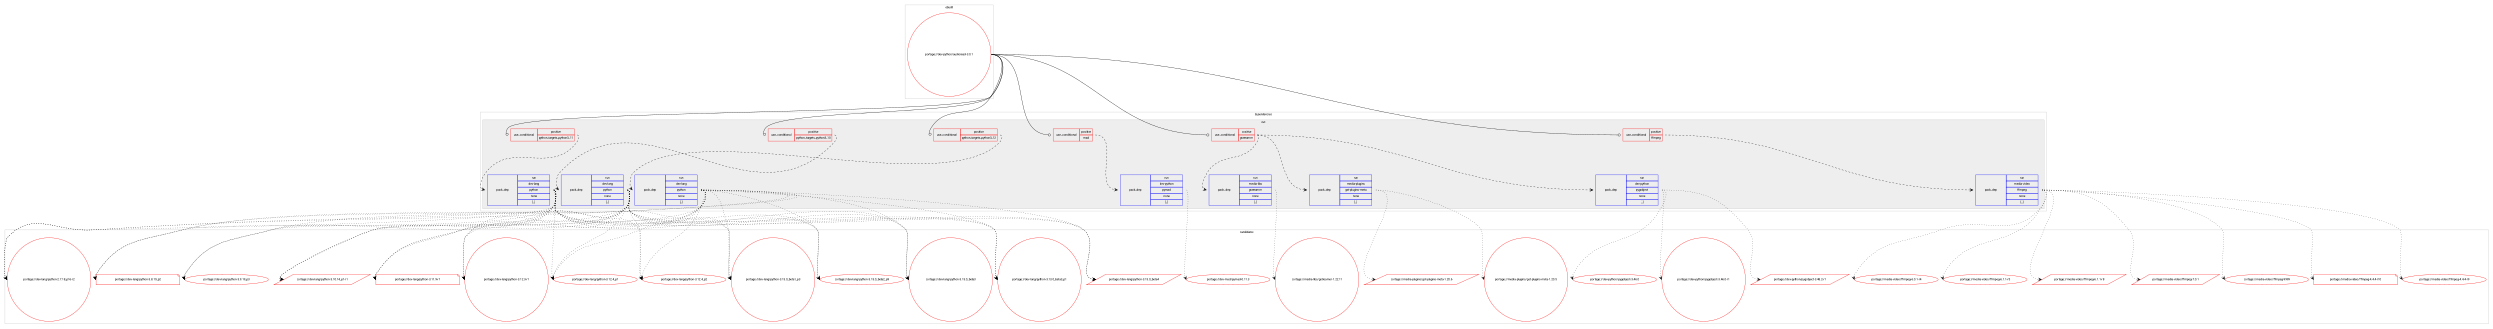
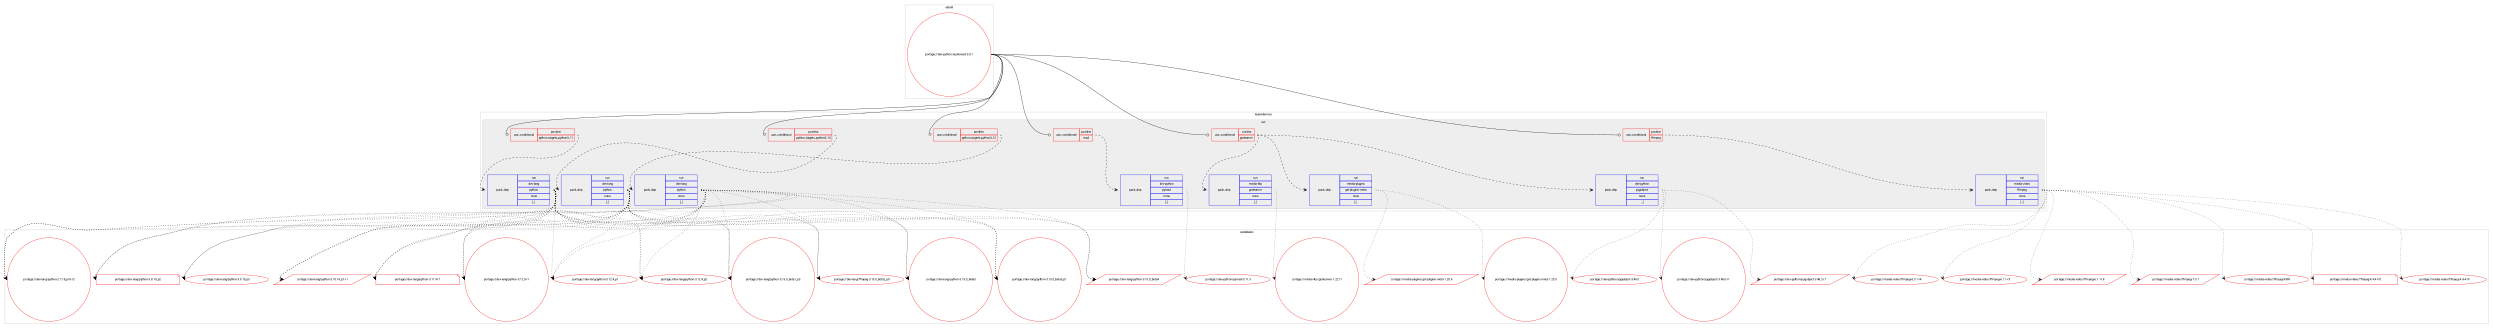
  digraph {
    compound=true
    concentrate=true
    fontname=Roboto
    fontsize=10
    newrank=true
    rankdir=TB
    ranksep=1.5
    node [color=red fontname=Roboto fontsize=10 shape=none]
    edge [arrowhead=vee fontname=Roboto headport=w style=dotted tailport=e weight=100]
    n1 [label="portage://dev-python/audioread-3.0.1" shape=circle width=4]
    n2 [color=blue label=<<TABLE BORDER="0" CELLBORDER="1" CELLSPACING="0" CELLPADDING="4" WIDTH="220"><TR><TD ROWSPAN="6" CELLPADDING="30">pack_dep</TD></TR><TR><TD WIDTH="110">run</TD></TR><TR><TD>media-video</TD></TR><TR><TD>ffmpeg</TD></TR><TR><TD>none</TD></TR><TR><TD>[,,]</TD></TR></TABLE>>]
    n3 [label=<<TABLE BORDER="0" CELLBORDER="1" CELLSPACING="0" CELLPADDING="4"><TR><TD ROWSPAN="3" CELLPADDING="10">use_conditional</TD></TR><TR><TD>positive</TD></TR><TR><TD>ffmpeg</TD></TR></TABLE>>]
    n4 [color=blue label=<<TABLE BORDER="0" CELLBORDER="1" CELLSPACING="0" CELLPADDING="4" WIDTH="220"><TR><TD ROWSPAN="6" CELLPADDING="30">pack_dep</TD></TR><TR><TD WIDTH="110">run</TD></TR><TR><TD>dev-python</TD></TR><TR><TD>pygobject</TD></TR><TR><TD>none</TD></TR><TR><TD>[,,]</TD></TR></TABLE>>]
    n5 [color=blue label=<<TABLE BORDER="0" CELLBORDER="1" CELLSPACING="0" CELLPADDING="4" WIDTH="220"><TR><TD ROWSPAN="6" CELLPADDING="30">pack_dep</TD></TR><TR><TD WIDTH="110">run</TD></TR><TR><TD>media-libs</TD></TR><TR><TD>gstreamer</TD></TR><TR><TD>none</TD></TR><TR><TD>[,,]</TD></TR></TABLE>>]
    n6 [color=blue label=<<TABLE BORDER="0" CELLBORDER="1" CELLSPACING="0" CELLPADDING="4" WIDTH="220"><TR><TD ROWSPAN="6" CELLPADDING="30">pack_dep</TD></TR><TR><TD WIDTH="110">run</TD></TR><TR><TD>media-plugins</TD></TR><TR><TD>gst-plugins-meta</TD></TR><TR><TD>none</TD></TR><TR><TD>[,,]</TD></TR></TABLE>>]
    n7 [label=<<TABLE BORDER="0" CELLBORDER="1" CELLSPACING="0" CELLPADDING="4"><TR><TD ROWSPAN="3" CELLPADDING="10">use_conditional</TD></TR><TR><TD>positive</TD></TR><TR><TD>gstreamer</TD></TR></TABLE>>]
    n8 [color=blue label=<<TABLE BORDER="0" CELLBORDER="1" CELLSPACING="0" CELLPADDING="4" WIDTH="220"><TR><TD ROWSPAN="6" CELLPADDING="30">pack_dep</TD></TR><TR><TD WIDTH="110">run</TD></TR><TR><TD>dev-python</TD></TR><TR><TD>pymad</TD></TR><TR><TD>none</TD></TR><TR><TD>[,,]</TD></TR></TABLE>>]
    n9 [label=<<TABLE BORDER="0" CELLBORDER="1" CELLSPACING="0" CELLPADDING="4"><TR><TD ROWSPAN="3" CELLPADDING="10">use_conditional</TD></TR><TR><TD>positive</TD></TR><TR><TD>mad</TD></TR></TABLE>>]
    n10 [color=blue label=<<TABLE BORDER="0" CELLBORDER="1" CELLSPACING="0" CELLPADDING="4" WIDTH="220"><TR><TD ROWSPAN="6" CELLPADDING="30">pack_dep</TD></TR><TR><TD WIDTH="110">run</TD></TR><TR><TD>dev-lang</TD></TR><TR><TD>python</TD></TR><TR><TD>none</TD></TR><TR><TD>[,,]</TD></TR></TABLE>>]
    n11 [label=<<TABLE BORDER="0" CELLBORDER="1" CELLSPACING="0" CELLPADDING="4"><TR><TD ROWSPAN="3" CELLPADDING="10">use_conditional</TD></TR><TR><TD>positive</TD></TR><TR><TD>python_targets_python3_10</TD></TR></TABLE>>]
    n12 [color=blue label=<<TABLE BORDER="0" CELLBORDER="1" CELLSPACING="0" CELLPADDING="4" WIDTH="220"><TR><TD ROWSPAN="6" CELLPADDING="30">pack_dep</TD></TR><TR><TD WIDTH="110">run</TD></TR><TR><TD>dev-lang</TD></TR><TR><TD>python</TD></TR><TR><TD>none</TD></TR><TR><TD>[,,]</TD></TR></TABLE>>]
    n13 [label=<<TABLE BORDER="0" CELLBORDER="1" CELLSPACING="0" CELLPADDING="4"><TR><TD ROWSPAN="3" CELLPADDING="10">use_conditional</TD></TR><TR><TD>positive</TD></TR><TR><TD>python_targets_python3_11</TD></TR></TABLE>>]
    n14 [color=blue label=<<TABLE BORDER="0" CELLBORDER="1" CELLSPACING="0" CELLPADDING="4" WIDTH="220"><TR><TD ROWSPAN="6" CELLPADDING="30">pack_dep</TD></TR><TR><TD WIDTH="110">run</TD></TR><TR><TD>dev-lang</TD></TR><TR><TD>python</TD></TR><TR><TD>none</TD></TR><TR><TD>[,,]</TD></TR></TABLE>>]
    n15 [label=<<TABLE BORDER="0" CELLBORDER="1" CELLSPACING="0" CELLPADDING="4"><TR><TD ROWSPAN="3" CELLPADDING="10">use_conditional</TD></TR><TR><TD>positive</TD></TR><TR><TD>python_targets_python3_12</TD></TR></TABLE>>]
    n16 [label="portage://media-video/ffmpeg-9999" shape=ellipse width=4]
    n17 [label="portage://media-video/ffmpeg-7.0.1" shape=parallelogram width=4]
    n18 [label="portage://media-video/ffmpeg-6.1.1-r8" shape=parallelogram width=4]
    n19 [label="portage://media-video/ffmpeg-6.1.1-r5" shape=ellipse width=4]
    n20 [label="portage://media-video/ffmpeg-6.0.1-r4" shape=ellipse width=4]
    n21 [label="portage://media-video/ffmpeg-4.4.4-r9" shape=ellipse width=4]
    n22 [label="portage://media-video/ffmpeg-4.4.4-r10" shape=note width=4]
    n23 [label="portage://dev-python/pygobject-3.48.2-r1" shape=parallelogram width=4]
    n24 [label="portage://dev-python/pygobject-3.46.0-r1" shape=circle width=4]
    n25 [label="portage://dev-python/pygobject-3.46.0" shape=ellipse width=4]
    n26 [label="portage://media-libs/gstreamer-1.22.11" shape=circle width=4]
    n27 [label="portage://media-plugins/gst-plugins-meta-1.20.6" shape=parallelogram width=4]
    n28 [label="portage://media-plugins/gst-plugins-meta-1.20.5" shape=circle width=4]
-   n29 [label="portage://dev-mad/pymad-0.11.3" shape=ellipse width=4]
+   n29 [label="portage://dev-python/pymad-0.11.3" shape=ellipse width=4]
    n30 [label="portage://dev-lang/python-3.13.0_beta4" shape=parallelogram width=4]
    n31 [label="portage://dev-lang/python-3.13.0_beta3_p1" shape=circle width=4]
    n32 [label="portage://dev-lang/python-3.13.0_beta3" shape=circle width=4]
-   n33 [label="portage://dev-lang/python-3.13.0_beta2_p9" shape=ellipse width=4]
+   n33 [label="portage://dev-lang/ffmpeg-3.13.0_beta2_p9" shape=ellipse width=4]
    n34 [label="portage://dev-lang/python-3.13.0_beta1_p3" shape=circle width=4]
    n35 [label="portage://dev-lang/python-3.12.4_p2" shape=ellipse width=4]
    n36 [label="portage://dev-lang/python-3.12.4_p1" shape=ellipse width=4]
    n37 [label="portage://dev-lang/python-3.12.3-r1" shape=circle width=4]
    n38 [label="portage://dev-lang/python-3.11.9-r1" shape=note width=4]
    n39 [label="portage://dev-lang/python-3.10.14_p1-r1" shape=parallelogram width=4]
    n40 [label="portage://dev-lang/python-3.9.19_p3" shape=ellipse width=4]
    n41 [label="portage://dev-lang/python-3.8.19_p2" shape=note width=4]
    n42 [label="portage://dev-lang/python-2.7.18_p16-r2" shape=circle width=4]
    subgraph cluster_1 {
      color=gray
      label=<<i>ebuild</i>>
      n1
    }
    subgraph cluster_2 {
      color=gray
      label=<<i>dependencies</i>>
      subgraph cluster_3 {
        color=gray
        fillcolor="#eeeeee"
        label=<<i>compile</i>>
        style=filled
      }
      subgraph cluster_4 {
        color=gray
        fillcolor="#eeeeee"
        label=<<i>compile and run</i>>
        style=filled
      }
      subgraph cluster_5 {
        color=gray
        fillcolor="#eeeeee"
        label=<<i>run</i>>
        style=filled
        subgraph sub_6 {
          color=gray
          fillcolor="#eeeeee"
          label=<<i>run</i>>
          style=filled
          n3
          subgraph sub_7 {
            color=gray
            fillcolor="#eeeeee"
            label=<<i>run</i>>
            style=filled
            n2
          }
        }
        subgraph sub_8 {
          color=gray
          fillcolor="#eeeeee"
          label=<<i>run</i>>
          style=filled
          n7
          subgraph sub_9 {
            color=gray
            fillcolor="#eeeeee"
            label=<<i>run</i>>
            style=filled
            n4
          }
          subgraph sub_10 {
            color=gray
            fillcolor="#eeeeee"
            label=<<i>run</i>>
            style=filled
            n5
          }
          subgraph sub_11 {
            color=gray
            fillcolor="#eeeeee"
            label=<<i>run</i>>
            style=filled
            n6
          }
        }
        subgraph sub_12 {
          color=gray
          fillcolor="#eeeeee"
          label=<<i>run</i>>
          style=filled
          n9
          subgraph sub_13 {
            color=gray
            fillcolor="#eeeeee"
            label=<<i>run</i>>
            style=filled
            n8
          }
        }
        subgraph sub_14 {
          color=gray
          fillcolor="#eeeeee"
          label=<<i>run</i>>
          style=filled
          n11
          subgraph sub_15 {
            color=gray
            fillcolor="#eeeeee"
            label=<<i>run</i>>
            style=filled
            n10
          }
        }
        subgraph sub_16 {
          color=gray
          fillcolor="#eeeeee"
          label=<<i>run</i>>
          style=filled
          n13
          subgraph sub_17 {
            color=gray
            fillcolor="#eeeeee"
            label=<<i>run</i>>
            style=filled
            n12
          }
        }
        subgraph sub_18 {
          color=gray
          fillcolor="#eeeeee"
          label=<<i>run</i>>
          style=filled
          n15
          subgraph sub_19 {
            color=gray
            fillcolor="#eeeeee"
            label=<<i>run</i>>
            style=filled
            n14
          }
        }
      }
    }
    subgraph cluster_20 {
      color=gray
      label=<<i>candidates</i>>
      rank=same
      subgraph sub_21 {
        color=black
        label=<<i>candidates</i>>
        nodesep=1
        rank=same
        n16
        n17
        n18
        n19
        n20
        n21
        n22
      }
      subgraph sub_22 {
        color=black
        label=<<i>candidates</i>>
        nodesep=1
        rank=same
        n23
        n24
        n25
      }
      subgraph sub_23 {
        color=black
        label=<<i>candidates</i>>
        nodesep=1
        rank=same
        n26
      }
      subgraph sub_24 {
        color=black
        label=<<i>candidates</i>>
        nodesep=1
        rank=same
        n27
        n28
      }
      subgraph sub_25 {
        color=black
        label=<<i>candidates</i>>
        nodesep=1
        rank=same
        n29
      }
      subgraph sub_26 {
        color=black
        label=<<i>candidates</i>>
        nodesep=1
        rank=same
        n30
        n31
        n32
        n33
        n34
        n35
        n36
        n37
        n38
        n39
        n40
        n41
        n42
      }
      subgraph sub_27 {
        color=black
        label=<<i>candidates</i>>
        nodesep=1
        rank=same
        n30
        n31
        n32
        n33
        n34
        n35
        n36
        n37
        n38
        n39
        n40
        n41
        n42
      }
      subgraph sub_28 {
        color=black
        label=<<i>candidates</i>>
        nodesep=1
        rank=same
        n30
        n31
        n32
        n33
        n34
        n35
        n36
        n37
        n38
        n39
        n40
        n41
        n42
      }
    }
    n1 -> n3 [arrowhead=odot style=solid weight=20]
    n1 -> n7 [arrowhead=odot style=solid weight=20]
    n1 -> n9 [arrowhead=odot style=solid weight=20]
    n1 -> n11 [arrowhead=odot style=solid weight=20]
    n1 -> n13 [arrowhead=odot style=solid weight=20]
    n1 -> n15 [arrowhead=odot style=solid weight=20]
    n2 -> n16
    n2 -> n17
    n2 -> n18
    n2 -> n19
    n2 -> n20
    n2 -> n21
    n2 -> n22
    n3 -> n2 [style=dashed weight=20]
    n4 -> n23
    n4 -> n24
    n4 -> n25
    n5 -> n26
    n6 -> n27
    n6 -> n28
    n7 -> n4 [style=dashed weight=20]
    n7 -> n5 [style=dashed weight=20]
    n7 -> n6 [style=dashed weight=20]
    n8 -> n29
    n9 -> n8 [style=dashed weight=20]
    n10 -> n30
    n10 -> n31
    n10 -> n32
    n10 -> n33
    n10 -> n34
    n10 -> n35
    n10 -> n36
    n10 -> n37
    n10 -> n38
    n10 -> n39
    n10 -> n40
    n10 -> n41
    n10 -> n42
    n11 -> n10 [style=dashed weight=20]
    n12 -> n30
    n12 -> n31
    n12 -> n32
    n12 -> n33
    n12 -> n34
    n12 -> n35
    n12 -> n36
    n12 -> n37
    n12 -> n38
    n12 -> n39
    n12 -> n40
    n12 -> n41
    n12 -> n42
    n13 -> n12 [style=dashed weight=20]
    n14 -> n30
    n14 -> n31
    n14 -> n32
    n14 -> n33
    n14 -> n34
    n14 -> n35
    n14 -> n36
    n14 -> n37
    n14 -> n38
    n14 -> n39
    n14 -> n40
    n14 -> n41
    n14 -> n42
    n15 -> n14 [style=dashed weight=20]
  }
